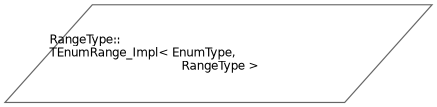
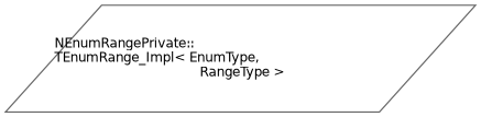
  digraph {
    rankdir=LR
-   n1 [color=grey40 fillcolor=white fontname=Helvetica fontsize=10 height=0.2 label="RangeType::\lTEnumRange_Impl\< EnumType,\l RangeType \>" shape=parallelogram style=filled width=0.4]
+   n1 [color=grey40 fillcolor=white fontname=Helvetica fontsize=10 height=0.2 label="NEnumRangePrivate::\lTEnumRange_Impl\< EnumType,\l RangeType \>" shape=parallelogram style=filled width=0.4]
  }
